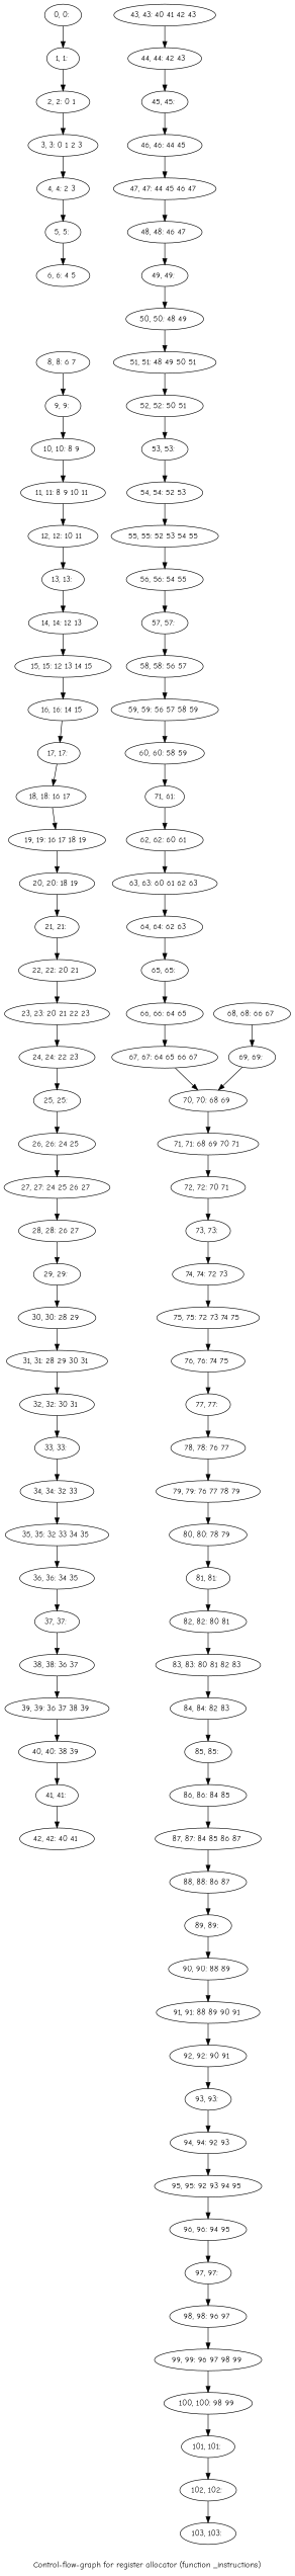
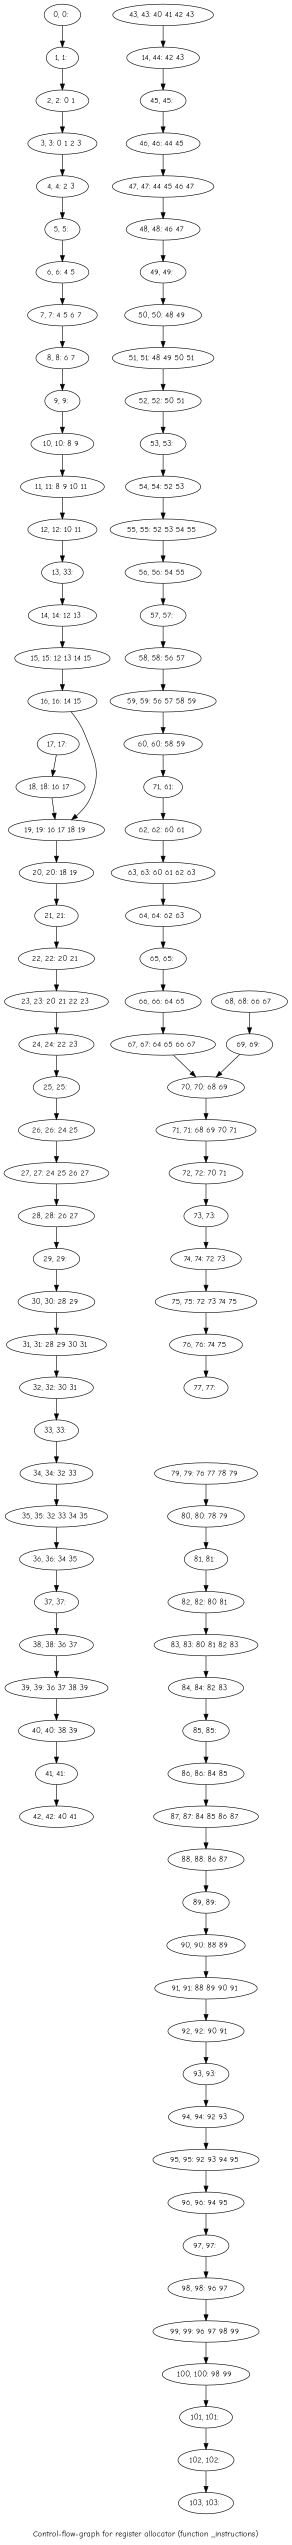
  digraph {
    fontname="Comic Neue"
    label="Control-flow-graph for register allocator (function _instructions)"
    node [fontname="Comic Neue"]
    edge [fontname="Comic Neue"]
    n1 [label="0, 0: "]
    n2 [label="1, 1: "]
    n3 [label="2, 2: 0 1 "]
    n4 [label="3, 3: 0 1 2 3 "]
    n5 [label="4, 4: 2 3 "]
    n6 [label="5, 5: "]
    n7 [label="6, 6: 4 5 "]
+   n8 [label="7, 7: 4 5 6 7 "]
    n9 [label="8, 8: 6 7 "]
    n10 [label="9, 9: "]
    n11 [label="10, 10: 8 9 "]
    n12 [label="11, 11: 8 9 10 11 "]
    n13 [label="12, 12: 10 11 "]
-   n14 [label="13, 13: "]
+   n14 [label="13, 33:"]
    n15 [label="14, 14: 12 13 "]
    n16 [label="15, 15: 12 13 14 15 "]
    n17 [label="16, 16: 14 15 "]
    n18 [label="17, 17: "]
    n19 [label="18, 18: 16 17 "]
    n20 [label="19, 19: 16 17 18 19 "]
    n21 [label="20, 20: 18 19 "]
    n22 [label="21, 21: "]
    n23 [label="22, 22: 20 21 "]
    n24 [label="23, 23: 20 21 22 23 "]
    n25 [label="24, 24: 22 23 "]
    n26 [label="25, 25: "]
    n27 [label="26, 26: 24 25 "]
    n28 [label="27, 27: 24 25 26 27 "]
    n29 [label="28, 28: 26 27 "]
    n30 [label="29, 29: "]
    n31 [label="30, 30: 28 29 "]
    n32 [label="31, 31: 28 29 30 31 "]
    n33 [label="32, 32: 30 31 "]
    n34 [label="33, 33: "]
    n35 [label="34, 34: 32 33 "]
    n36 [label="35, 35: 32 33 34 35 "]
    n37 [label="36, 36: 34 35 "]
    n38 [label="37, 37: "]
    n39 [label="38, 38: 36 37 "]
    n40 [label="39, 39: 36 37 38 39 "]
    n41 [label="40, 40: 38 39 "]
    n42 [label="41, 41: "]
    n43 [label="42, 42: 40 41 "]
    n44 [label="43, 43: 40 41 42 43 "]
-   n45 [label="44, 44: 42 43 "]
+   n45 [label="14, 44: 42 43"]
    n46 [label="45, 45: "]
    n47 [label="46, 46: 44 45 "]
    n48 [label="47, 47: 44 45 46 47 "]
    n49 [label="48, 48: 46 47 "]
    n50 [label="49, 49: "]
    n51 [label="50, 50: 48 49 "]
    n52 [label="51, 51: 48 49 50 51 "]
    n53 [label="52, 52: 50 51 "]
    n54 [label="53, 53: "]
    n55 [label="54, 54: 52 53 "]
    n56 [label="55, 55: 52 53 54 55 "]
    n57 [label="56, 56: 54 55 "]
    n58 [label="57, 57: "]
    n59 [label="58, 58: 56 57 "]
    n60 [label="59, 59: 56 57 58 59 "]
    n61 [label="60, 60: 58 59 "]
    n62 [label="71, 61:"]
    n63 [label="62, 62: 60 61 "]
    n64 [label="63, 63: 60 61 62 63 "]
    n65 [label="64, 64: 62 63 "]
    n66 [label="65, 65: "]
    n67 [label="66, 66: 64 65 "]
    n68 [label="67, 67: 64 65 66 67 "]
    n69 [label="70, 70: 68 69 "]
    n70 [label="68, 68: 66 67 "]
    n71 [label="69, 69: "]
    n72 [label="71, 71: 68 69 70 71 "]
    n73 [label="72, 72: 70 71 "]
    n74 [label="73, 73: "]
    n75 [label="74, 74: 72 73 "]
    n76 [label="75, 75: 72 73 74 75 "]
    n77 [label="76, 76: 74 75 "]
    n78 [label="77, 77: "]
-   n79 [label="78, 78: 76 77 "]
    n80 [label="79, 79: 76 77 78 79 "]
    n81 [label="80, 80: 78 79 "]
    n82 [label="81, 81: "]
    n83 [label="82, 82: 80 81 "]
    n84 [label="83, 83: 80 81 82 83 "]
    n85 [label="84, 84: 82 83 "]
    n86 [label="85, 85: "]
    n87 [label="86, 86: 84 85 "]
    n88 [label="87, 87: 84 85 86 87 "]
    n89 [label="88, 88: 86 87 "]
    n90 [label="89, 89: "]
    n91 [label="90, 90: 88 89 "]
    n92 [label="91, 91: 88 89 90 91 "]
    n93 [label="92, 92: 90 91 "]
    n94 [label="93, 93: "]
    n95 [label="94, 94: 92 93 "]
    n96 [label="95, 95: 92 93 94 95 "]
    n97 [label="96, 96: 94 95 "]
    n98 [label="97, 97: "]
    n99 [label="98, 98: 96 97 "]
    n100 [label="99, 99: 96 97 98 99 "]
    n101 [label="100, 100: 98 99 "]
    n102 [label="101, 101: "]
    n103 [label="102, 102: "]
    n104 [label="103, 103: "]
    n1 -> n2
    n2 -> n3
    n3 -> n4
    n4 -> n5
    n5 -> n6
    n6 -> n7
+   n7 -> n8
+   n8 -> n9
    n9 -> n10
    n10 -> n11
    n11 -> n12
    n12 -> n13
    n13 -> n14
    n14 -> n15
    n15 -> n16
    n16 -> n17
-   n17 -> n18
+   n17 -> n20
    n18 -> n19
    n19 -> n20
    n20 -> n21
    n21 -> n22
    n22 -> n23
    n23 -> n24
    n24 -> n25
    n25 -> n26
    n26 -> n27
    n27 -> n28
    n28 -> n29
    n29 -> n30
    n30 -> n31
    n31 -> n32
    n32 -> n33
    n33 -> n34
    n34 -> n35
    n35 -> n36
    n36 -> n37
    n37 -> n38
    n38 -> n39
    n39 -> n40
    n40 -> n41
    n41 -> n42
    n42 -> n43
    n44 -> n45
    n45 -> n46
    n46 -> n47
    n47 -> n48
    n48 -> n49
    n49 -> n50
    n50 -> n51
    n51 -> n52
    n52 -> n53
    n53 -> n54
    n54 -> n55
    n55 -> n56
    n56 -> n57
    n57 -> n58
    n58 -> n59
    n59 -> n60
    n60 -> n61
    n61 -> n62
    n62 -> n63
    n63 -> n64
    n64 -> n65
    n65 -> n66
    n66 -> n67
    n67 -> n68
    n68 -> n69
    n69 -> n72
    n70 -> n71
    n71 -> n69
    n72 -> n73
    n73 -> n74
    n74 -> n75
    n75 -> n76
    n76 -> n77
    n77 -> n78
-   n78 -> n79
-   n79 -> n80
    n80 -> n81
    n81 -> n82
    n82 -> n83
    n83 -> n84
    n84 -> n85
    n85 -> n86
    n86 -> n87
    n87 -> n88
    n88 -> n89
    n89 -> n90
    n90 -> n91
    n91 -> n92
    n92 -> n93
    n93 -> n94
    n94 -> n95
    n95 -> n96
    n96 -> n97
    n97 -> n98
    n98 -> n99
    n99 -> n100
    n100 -> n101
    n101 -> n102
    n102 -> n103
    n103 -> n104
  }
